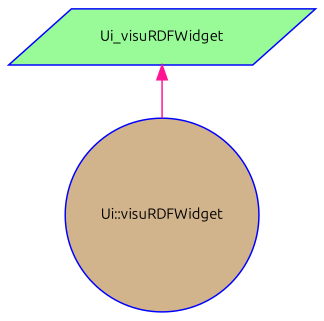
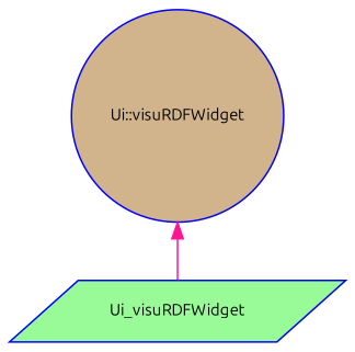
  digraph {
    fontname=Ubuntu
    node [color=blue fontname=Ubuntu fontsize=10 style=filled]
    n1 [fillcolor=palegreen fontcolor=black height=0.2 label=Ui_visuRDFWidget shape=parallelogram width=0.4]
    n2 [fillcolor=tan height=0.2 label="Ui::visuRDFWidget" shape=circle width=0.4]
-   n1 -> n2 [color=deeppink dir=back fontname=Ubuntu fontsize=10 labelfontname=Helvetica labelfontsize=10 style=solid]
+   n2 -> n1 [color=deeppink dir=back fontname=Ubuntu fontsize=10 labelfontname=Helvetica labelfontsize=10 style=solid]
  }
